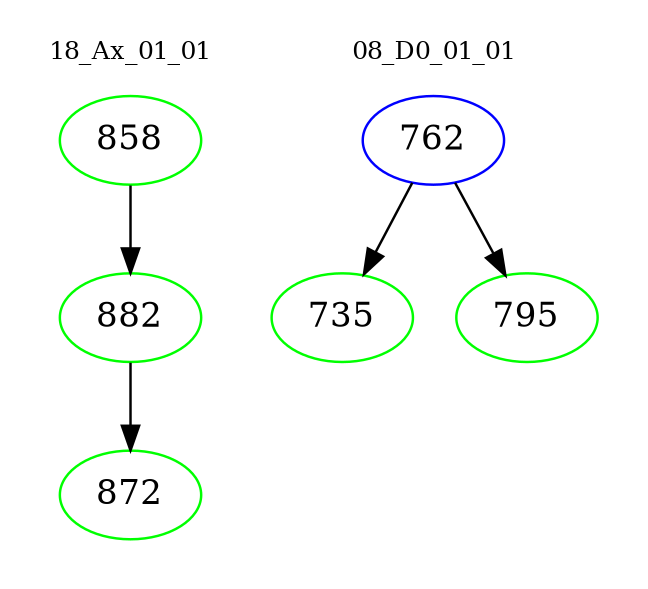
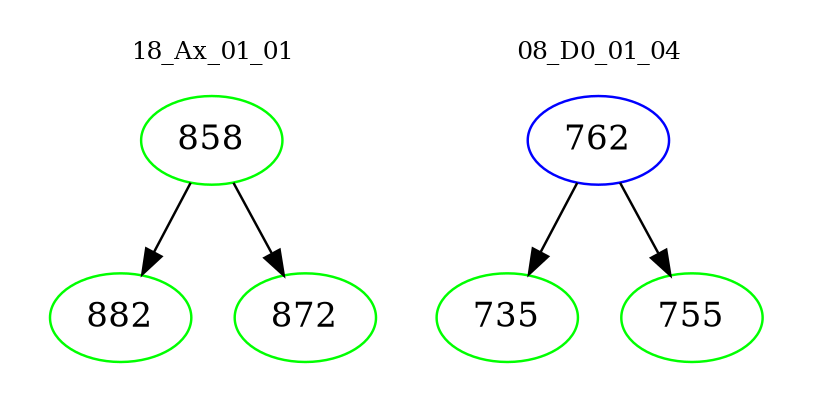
  digraph {
    node [color=green]
    edge [color=black]
    n1 [label=882]
    n2 [label=858]
    n3 [label=872]
    n4 [color=blue label=762]
    n5 [label=735]
-   n6 [label=795]
+   n6 [label=755]
    subgraph cluster_1 {
      color=white
      fontsize=10
      label="18_Ax_01_01"
      n1
      n2
      n3
    }
    subgraph cluster_2 {
      color=white
      fontsize=10
-     label="08_D0_01_01"
+     label="08_D0_01_04"
      n4
      n5
      n6
    }
-   n1 -> n3
+   n2 -> n3
    n2 -> n1
    n4 -> n5
    n4 -> n6
  }
